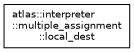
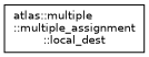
  digraph {
    rankdir=LR
-   n1 [color=black fillcolor=white fontname=Helvetica fontsize=10 height=0.2 label="atlas::interpreter\l::multiple_assignment\l::local_dest" shape=record style=filled width=0.4]
+   n1 [color=black fillcolor=white fontname=Helvetica fontsize=10 height=0.2 label="atlas::multiple\l::multiple_assignment\l::local_dest" shape=record style=filled width=0.4]
  }
